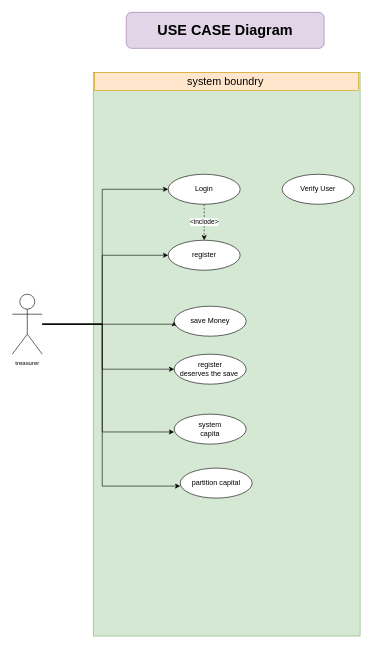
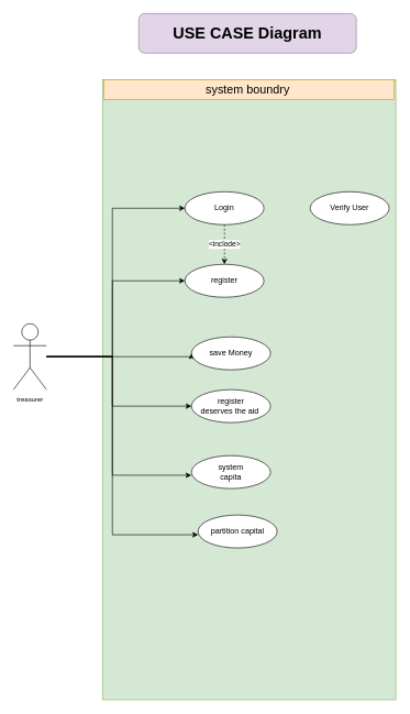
  <mxCell id="0" />
  <mxCell id="1" parent="0" />
  <mxCell id="2" value="&lt;font style=&quot;font-size: 24px&quot;&gt;&lt;b&gt;USE CASE Diagram&lt;/b&gt;&lt;/font&gt;" style="rounded=1;whiteSpace=wrap;html=1;fillColor=#e1d5e7;strokeColor=#9673a6;" vertex="1" parent="1"><mxGeometry x="210" y="20" width="330" height="60" as="geometry" /></mxCell>
  <mxCell id="3" value="" style="rounded=0;whiteSpace=wrap;html=1;fillColor=#d5e8d4;strokeColor=#82b366;" vertex="1" parent="1"><mxGeometry x="155" y="120" width="445" height="940" as="geometry" /></mxCell>
  <mxCell id="4" value="" style="rounded=0;whiteSpace=wrap;html=1;fillColor=#ffe6cc;strokeColor=#d79b00;" vertex="1" parent="1"><mxGeometry x="157" y="120" width="440" height="30" as="geometry" /></mxCell>
  <mxCell id="5" value="&lt;font style=&quot;font-size: 18px&quot;&gt;system boundry&lt;/font&gt;" style="text;html=1;align=center;verticalAlign=middle;resizable=0;points=[];;autosize=1;" vertex="1" parent="1"><mxGeometry x="305" y="125" width="140" height="20" as="geometry" /></mxCell>
  <mxCell id="6" style="edgeStyle=orthogonalEdgeStyle;rounded=0;orthogonalLoop=1;jettySize=auto;html=1;entryX=0;entryY=0.5;entryDx=0;entryDy=0;" edge="1" parent="1" source="11" target="13"><mxGeometry relative="1" as="geometry"><Array as="points"><mxPoint x="170" y="540" /><mxPoint x="170" y="315" /></Array></mxGeometry></mxCell>
  <mxCell id="7" style="edgeStyle=orthogonalEdgeStyle;rounded=0;orthogonalLoop=1;jettySize=auto;html=1;entryX=0;entryY=0.5;entryDx=0;entryDy=0;" edge="1" parent="1" source="11" target="17"><mxGeometry relative="1" as="geometry"><Array as="points"><mxPoint x="290" y="540" /></Array></mxGeometry></mxCell>
  <mxCell id="8" style="edgeStyle=orthogonalEdgeStyle;rounded=0;orthogonalLoop=1;jettySize=auto;html=1;" edge="1" parent="1" source="11" target="18"><mxGeometry relative="1" as="geometry"><Array as="points"><mxPoint x="170" y="540" /><mxPoint x="170" y="615" /></Array></mxGeometry></mxCell>
  <mxCell id="9" style="edgeStyle=orthogonalEdgeStyle;rounded=0;orthogonalLoop=1;jettySize=auto;html=1;entryX=0.303;entryY=0.638;entryDx=0;entryDy=0;entryPerimeter=0;" edge="1" parent="1" source="11" target="3"><mxGeometry relative="1" as="geometry"><Array as="points"><mxPoint x="170" y="540" /><mxPoint x="170" y="720" /></Array></mxGeometry></mxCell>
  <mxCell id="10" style="edgeStyle=orthogonalEdgeStyle;rounded=0;orthogonalLoop=1;jettySize=auto;html=1;entryX=0.326;entryY=0.734;entryDx=0;entryDy=0;entryPerimeter=0;" edge="1" parent="1" source="11" target="3"><mxGeometry relative="1" as="geometry"><Array as="points"><mxPoint x="170" y="540" /><mxPoint x="170" y="810" /></Array></mxGeometry></mxCell>
  <mxCell id="11" value="&lt;font style=&quot;font-size: 10px&quot;&gt;treasurer&lt;/font&gt;" style="shape=umlActor;verticalLabelPosition=bottom;labelBackgroundColor=#ffffff;verticalAlign=top;html=1;outlineConnect=0;" vertex="1" parent="1"><mxGeometry x="20" y="490" width="50" height="100" as="geometry" /></mxCell>
  <mxCell id="12" value="&amp;lt;inclode&amp;gt;" style="edgeStyle=orthogonalEdgeStyle;rounded=0;orthogonalLoop=1;jettySize=auto;html=1;dashed=1;" edge="1" parent="1" source="13" target="15"><mxGeometry relative="1" as="geometry" /></mxCell>
  <mxCell id="13" value="Login" style="ellipse;whiteSpace=wrap;html=1;" vertex="1" parent="1"><mxGeometry x="280" y="290" width="120" height="50" as="geometry" /></mxCell>
  <mxCell id="14" value="Verify User" style="ellipse;whiteSpace=wrap;html=1;" vertex="1" parent="1"><mxGeometry x="470" y="290" width="120" height="50" as="geometry" /></mxCell>
  <mxCell id="15" value="register" style="ellipse;whiteSpace=wrap;html=1;" vertex="1" parent="1"><mxGeometry x="280" y="400" width="120" height="50" as="geometry" /></mxCell>
  <mxCell id="16" style="edgeStyle=orthogonalEdgeStyle;rounded=0;orthogonalLoop=1;jettySize=auto;html=1;entryX=0;entryY=0.5;entryDx=0;entryDy=0;" edge="1" parent="1" source="11" target="15"><mxGeometry relative="1" as="geometry"><mxPoint x="45" y="490" as="sourcePoint" /><mxPoint x="240" y="430" as="targetPoint" /><Array as="points"><mxPoint x="170" y="540" /><mxPoint x="170" y="425" /></Array></mxGeometry></mxCell>
  <mxCell id="17" value="save Money" style="ellipse;whiteSpace=wrap;html=1;" vertex="1" parent="1"><mxGeometry x="290" y="510" width="120" height="50" as="geometry" /></mxCell>
- <mxCell id="18" value="register&lt;br&gt;deserves the save&amp;nbsp;" style="ellipse;whiteSpace=wrap;html=1;" vertex="1" parent="1"><mxGeometry x="290" y="590" width="120" height="50" as="geometry" /></mxCell>
+ <mxCell id="18" value="register&lt;br&gt;deserves the aid&amp;nbsp;" style="ellipse;whiteSpace=wrap;html=1;" vertex="1" parent="1"><mxGeometry x="290" y="590" width="120" height="50" as="geometry" /></mxCell>
  <mxCell id="19" value="system&lt;br&gt;capita" style="ellipse;whiteSpace=wrap;html=1;" vertex="1" parent="1"><mxGeometry x="290" y="690" width="120" height="50" as="geometry" /></mxCell>
  <mxCell id="20" value="partition capital" style="ellipse;whiteSpace=wrap;html=1;" vertex="1" parent="1"><mxGeometry x="300" y="780" width="120" height="50" as="geometry" /></mxCell>
  <mxCell id="21" style="edgeStyle=orthogonalEdgeStyle;rounded=0;orthogonalLoop=1;jettySize=auto;html=1;exitX=0.5;exitY=1;exitDx=0;exitDy=0;" edge="1" parent="1" source="3" target="3"><mxGeometry relative="1" as="geometry" /></mxCell>
